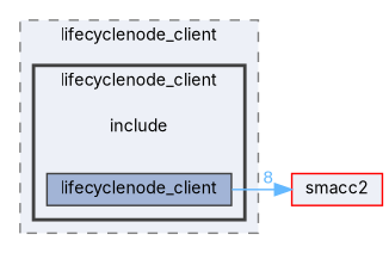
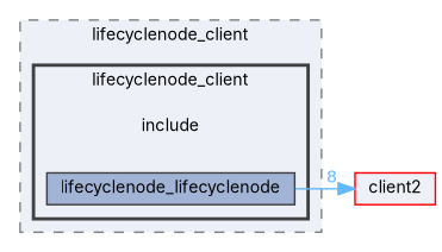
  digraph {
    compound=true
    rankdir=LR
    fontname=Inter
    node [fontname=Inter fontsize=10 shape=box style=filled]
    n1 [height=0.2 label=include shape=plaintext width=0.4 style=""]
-   n2 [color=grey25 fillcolor="#a2b4d6" height=0.2 label=lifecyclenode_client width=0.4]
-   n3 [color=red fillcolor="#edf0f7" height=0.2 label=smacc2 width=0.4]
+   n2 [color=grey25 fillcolor="#a2b4d6" height=0.2 label=lifecyclenode_lifecyclenode width=0.4]
+   n3 [color=red fillcolor="#edf0f7" height=0.2 label=client2 width=0.4]
    subgraph cluster_1 {
      bgcolor="#edf0f7"
      fontsize=10
      label=lifecyclenode_client
      pencolor=grey50
      style="filled,dashed"
      subgraph cluster_2 {
        bgcolor="#edf0f7"
        fontsize=10
        pencolor=grey25
        style="filled,bold"
        n1
        n2
      }
    }
    n2 -> n3 [color=steelblue1 fontcolor=steelblue1 fontname=Inter fontsize=10 headlabel=8 labeldistance=1.5 labelfontname=Helvetica labelfontsize=10]
  }
